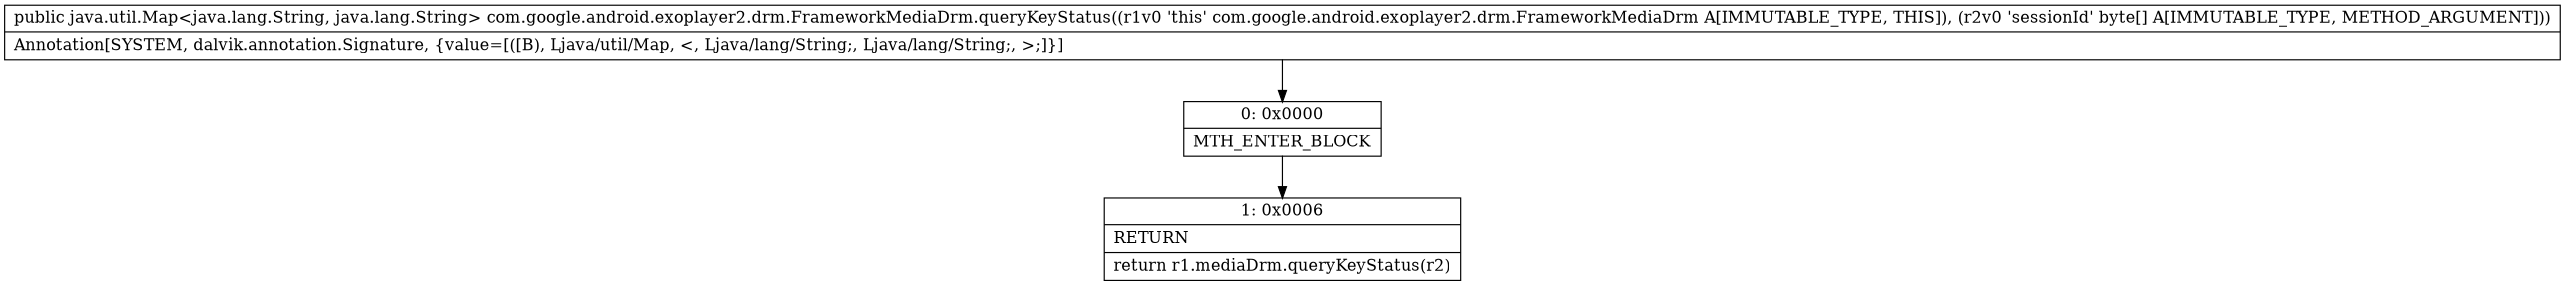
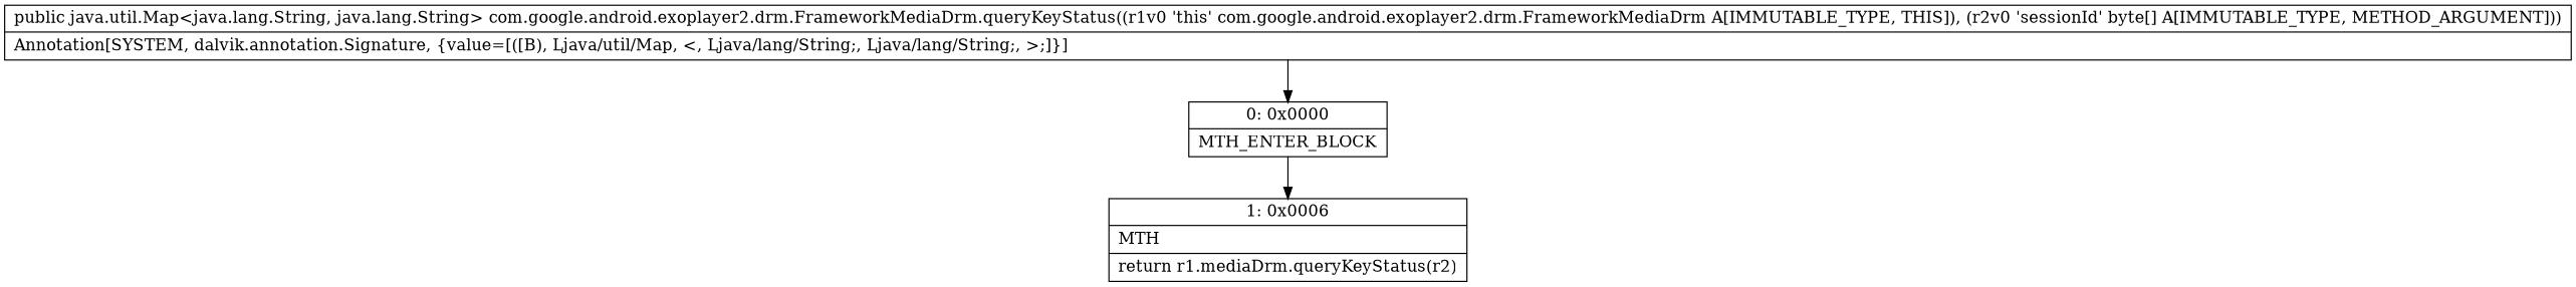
  digraph {
    node [shape=record]
    n1 [label="{0\:\ 0x0000|MTH_ENTER_BLOCK\l}"]
-   n2 [label="{1\:\ 0x0006|RETURN\l|return r1.mediaDrm.queryKeyStatus(r2)\l}"]
+   n2 [label="{1\:\ 0x0006|MTH\l|return r1.mediaDrm.queryKeyStatus(r2)\l}"]
    n3 [label="{public java.util.Map\<java.lang.String, java.lang.String\> com.google.android.exoplayer2.drm.FrameworkMediaDrm.queryKeyStatus((r1v0 'this' com.google.android.exoplayer2.drm.FrameworkMediaDrm A[IMMUTABLE_TYPE, THIS]), (r2v0 'sessionId' byte[] A[IMMUTABLE_TYPE, METHOD_ARGUMENT]))  | Annotation[SYSTEM, dalvik.annotation.Signature, \{value=[([B), Ljava\/util\/Map, \<, Ljava\/lang\/String;, Ljava\/lang\/String;, \>;]\}]\l}"]
    n1 -> n2
    n3 -> n1
  }
